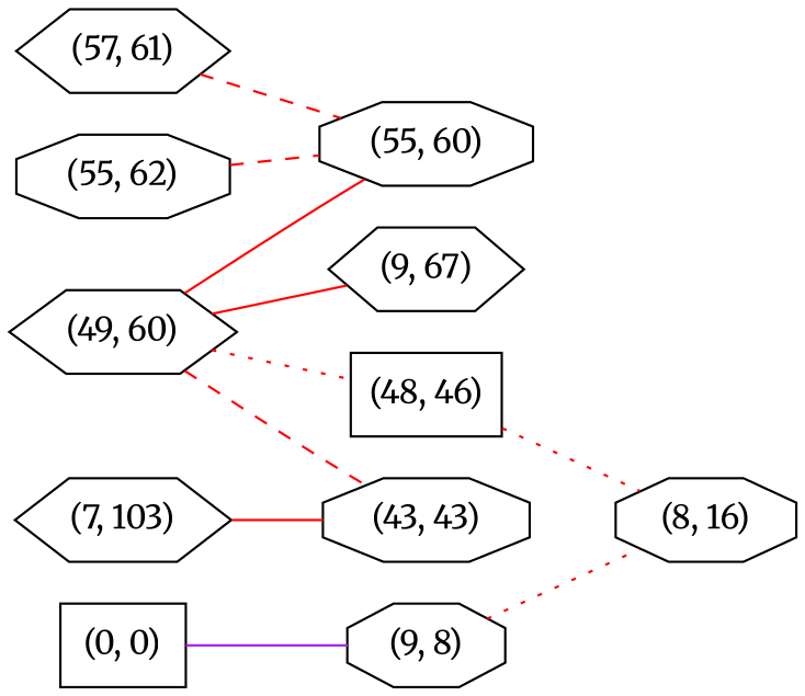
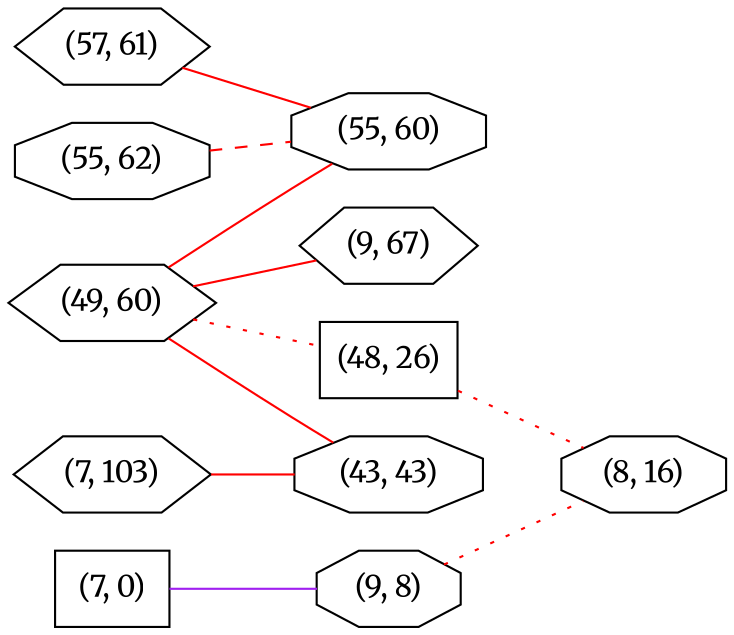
  graph {
    fontname=Merriweather
    rankdir=LR
    node [fontname=Merriweather shape=octagon]
    edge [color=red fontname=Merriweather style=solid weight=1]
    "(57, 61)" [shape=hexagon]
    "(55, 60)"
    "(55, 62)"
-   "(0, 0)" [shape=box]
+   "(0, 0)" [shape=box label="(7, 0)"]
    "(9, 8)"
    "(8, 16)"
    "(49, 60)" [shape=hexagon]
    "(9, 67)" [shape=hexagon]
-   "(48, 46)" [shape=box]
+   "(48, 46)" [shape=box label="(48, 26)"]
    n10 [label="(43, 43)"]
    "(7, 103)" [shape=hexagon]
-   "(57, 61)" -- "(55, 60)" [style=dashed]
+   "(57, 61)" -- "(55, 60)"
    "(55, 62)" -- "(55, 60)" [style=dashed]
    "(0, 0)" -- "(9, 8)" [color=purple weight=4]
    "(9, 8)" -- "(8, 16)" [style=dotted]
    "(49, 60)" -- "(55, 60)"
    "(49, 60)" -- "(9, 67)"
    "(49, 60)" -- "(48, 46)" [style=dotted]
-   "(49, 60)" -- n10 [style=dashed]
+   "(49, 60)" -- n10
    "(48, 46)" -- "(8, 16)" [style=dotted]
    "(7, 103)" -- n10
  }
